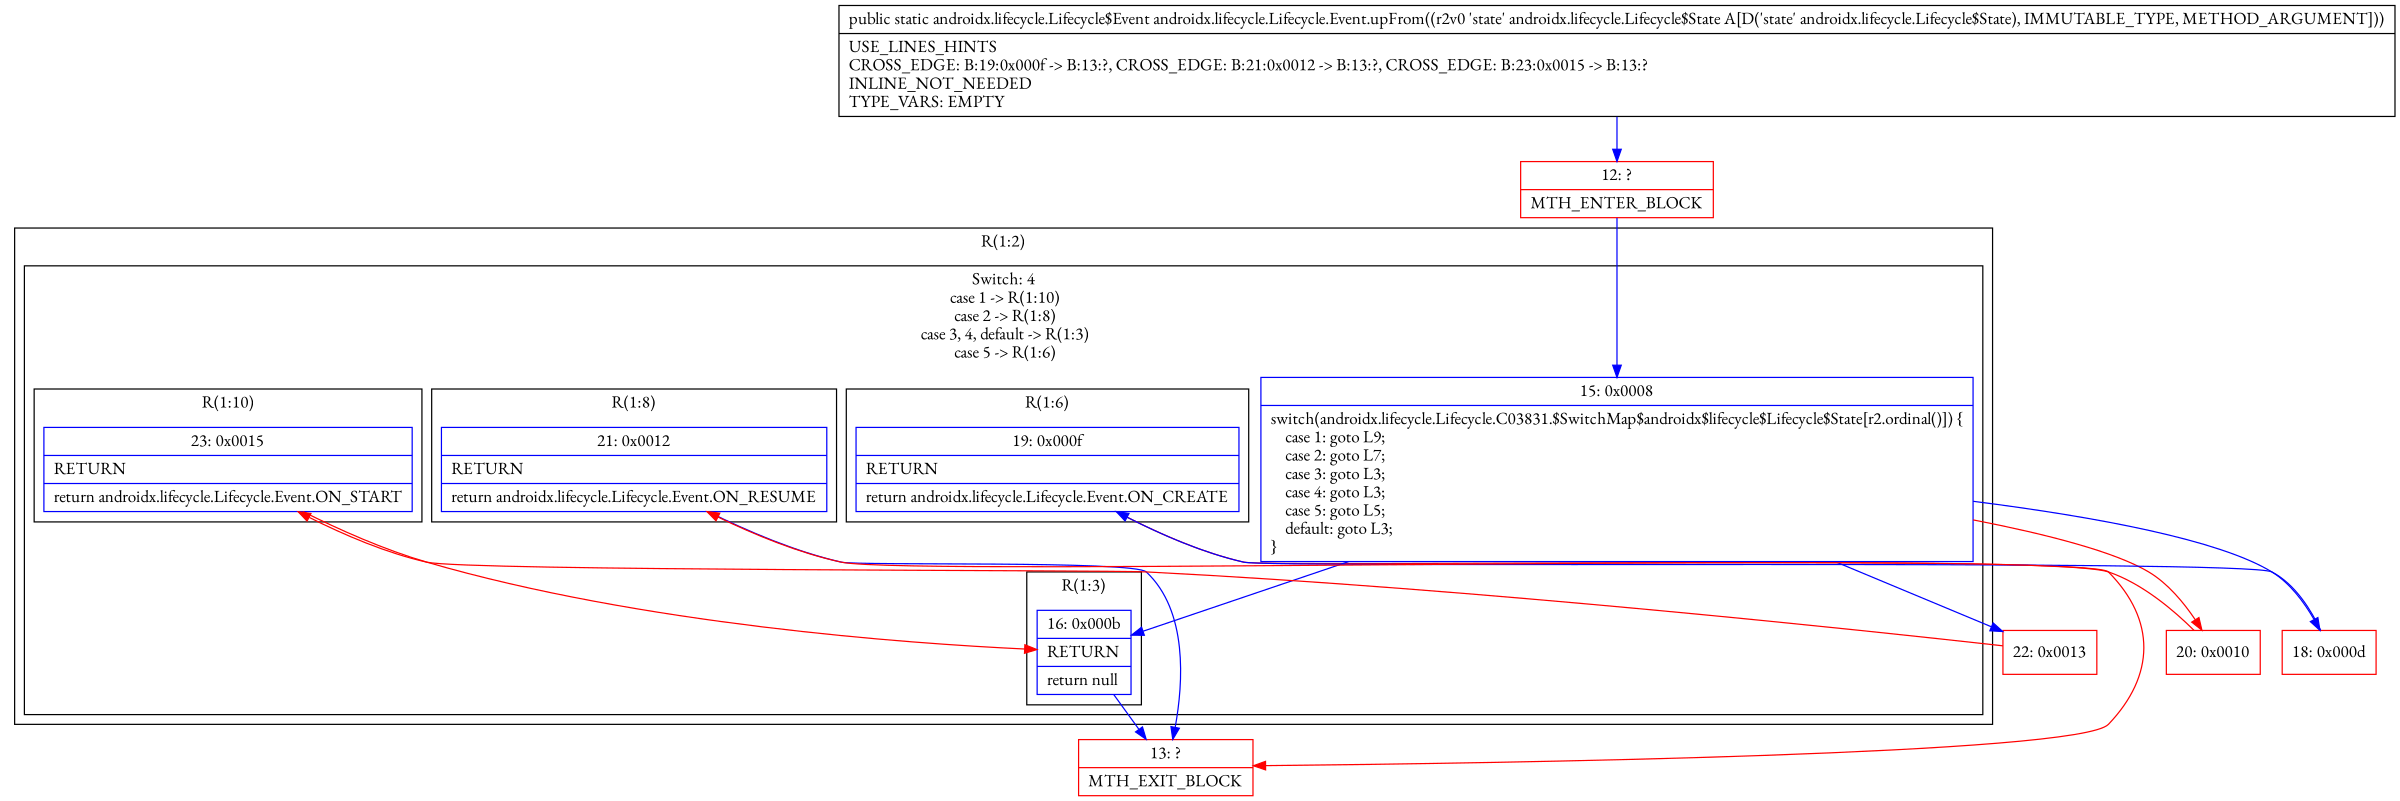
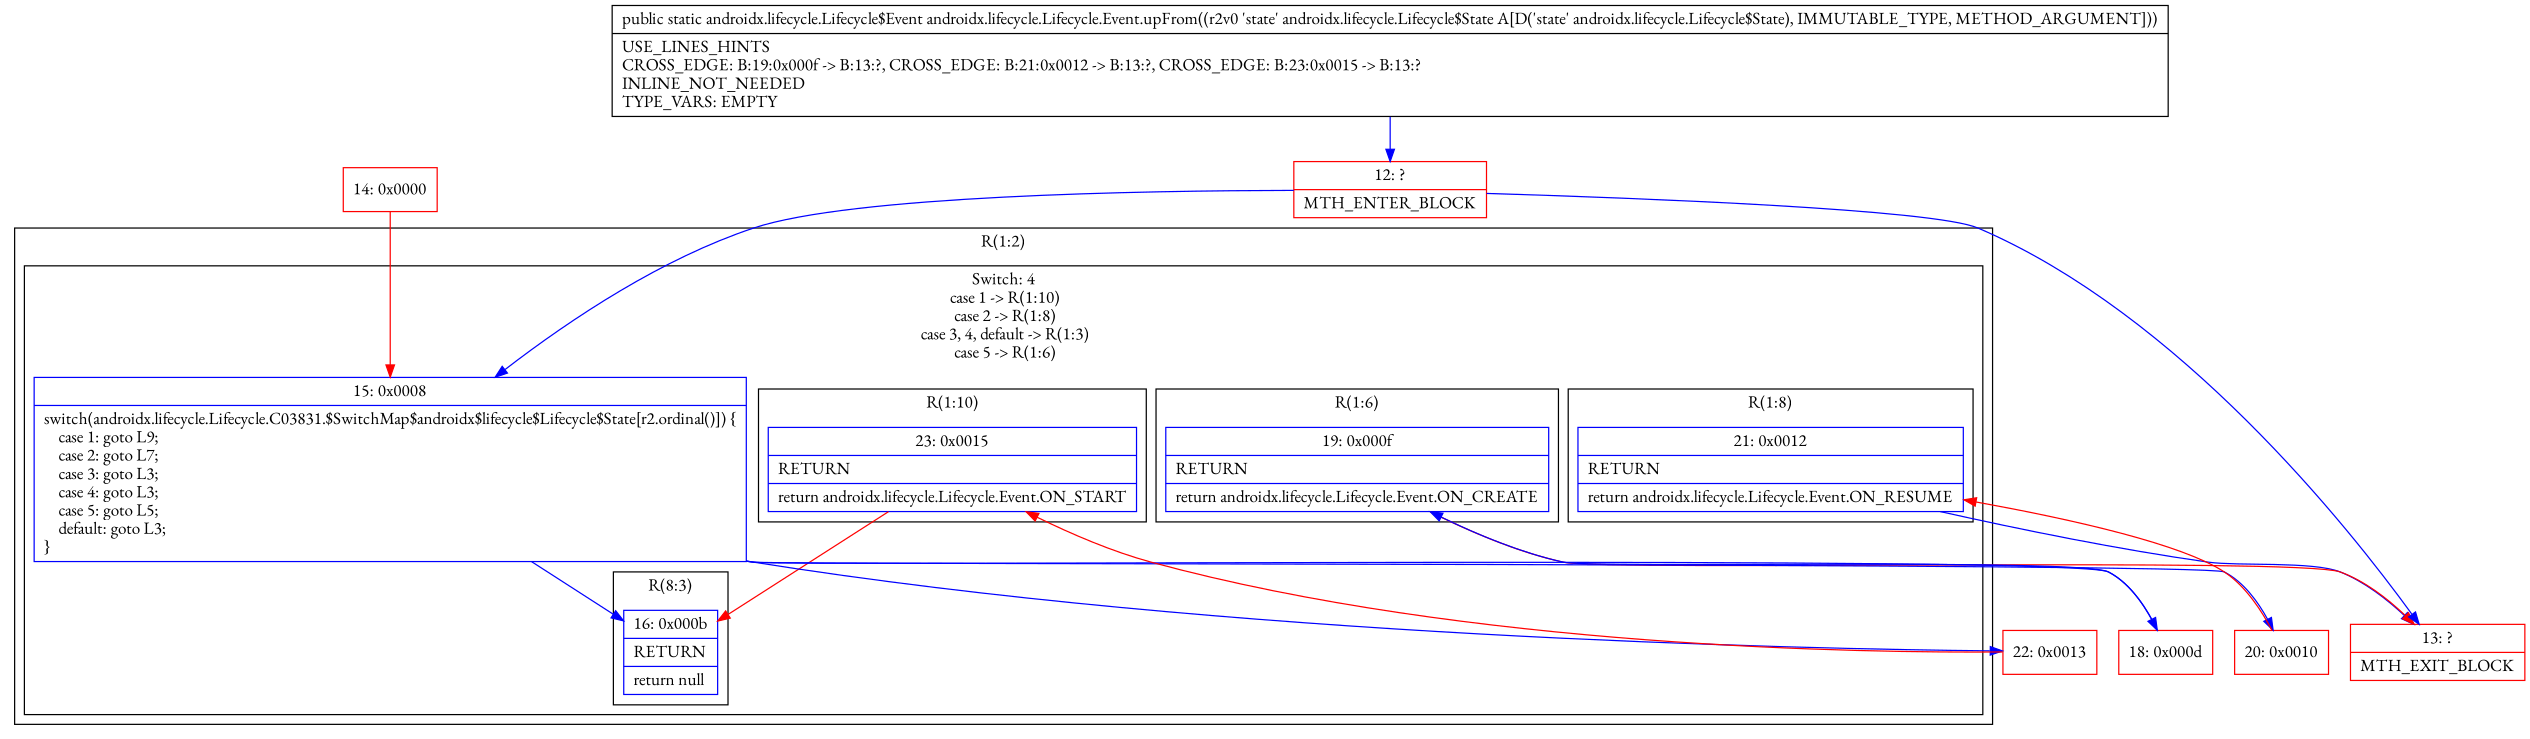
  digraph {
    fontname="EB Garamond"
    node [color=red fontname="EB Garamond" shape=record]
    edge [color=blue fontname="EB Garamond"]
    n1 [color=blue label="{16\:\ 0x000b|RETURN\l|return null\l}"]
    n2 [color=blue label="{23\:\ 0x0015|RETURN\l|return androidx.lifecycle.Lifecycle.Event.ON_START\l}"]
    n3 [color=blue label="{21\:\ 0x0012|RETURN\l|return androidx.lifecycle.Lifecycle.Event.ON_RESUME\l}"]
    n4 [color=blue label="{19\:\ 0x000f|RETURN\l|return androidx.lifecycle.Lifecycle.Event.ON_CREATE\l}"]
    n5 [color=blue label="{15\:\ 0x0008|switch(androidx.lifecycle.Lifecycle.C03831.$SwitchMap$androidx$lifecycle$Lifecycle$State[r2.ordinal()]) \{\l    case 1: goto L9;\l    case 2: goto L7;\l    case 3: goto L3;\l    case 4: goto L3;\l    case 5: goto L5;\l    default: goto L3;\l\}\l}"]
    n6 [label="{13\:\ ?|MTH_EXIT_BLOCK\l}"]
    n7 [label="{18\:\ 0x000d}"]
    n8 [label="{20\:\ 0x0010}"]
    n9 [label="{22\:\ 0x0013}"]
    n10 [label="{12\:\ ?|MTH_ENTER_BLOCK\l}"]
+   n11 [label="{14\:\ 0x0000}"]
    n12 [label="{public static androidx.lifecycle.Lifecycle$Event androidx.lifecycle.Lifecycle.Event.upFrom((r2v0 'state' androidx.lifecycle.Lifecycle$State A[D('state' androidx.lifecycle.Lifecycle$State), IMMUTABLE_TYPE, METHOD_ARGUMENT]))  | USE_LINES_HINTS\lCROSS_EDGE: B:19:0x000f \-\> B:13:?, CROSS_EDGE: B:21:0x0012 \-\> B:13:?, CROSS_EDGE: B:23:0x0015 \-\> B:13:?\lINLINE_NOT_NEEDED\lTYPE_VARS: EMPTY\l}" color=""]
    subgraph cluster_1 {
      label="R(1:2)"
      subgraph cluster_2 {
        label="Switch: 4\n case 1 -> R(1:10)\n case 2 -> R(1:8)\n case 3, 4, default -> R(1:3)\n case 5 -> R(1:6)"
        n5
        subgraph cluster_3 {
-         label="R(1:3)"
+         label="R(8:3)"
          n1
        }
        subgraph cluster_4 {
          label="R(1:10)"
          n2
        }
        subgraph cluster_5 {
          label="R(1:8)"
          n3
        }
        subgraph cluster_6 {
          label="R(1:6)"
          n4
        }
      }
    }
-   n1 -> n6
+   n10 -> n6
    n2 -> n1 [color=red]
    n3 -> n6
    n4 -> n6 [color=red]
    n5 -> n1
    n5 -> n7
-   n5 -> n8 [color=red]
+   n5 -> n8
    n5 -> n9
    n7 -> n4
    n8 -> n3 [color=red]
    n9 -> n2 [color=red]
    n10 -> n5
+   n11 -> n5 [color=red]
    n12 -> n10
  }
